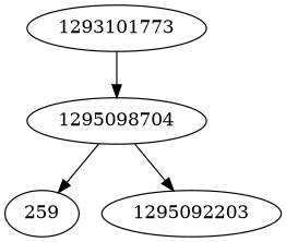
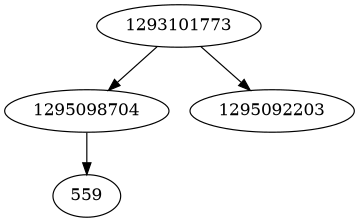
  strict digraph {
    1295098704
-   259
+   259 [label=559]
    1295092203
    n4 [label=1293101773]
    1295098704 -> 259
-   1295098704 -> 1295092203
+   n4 -> 1295092203
    n4 -> 1295098704
  }
